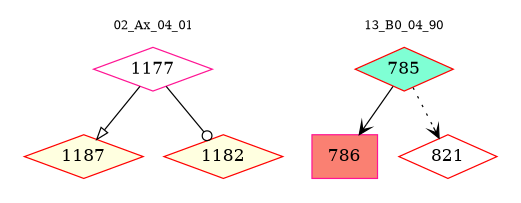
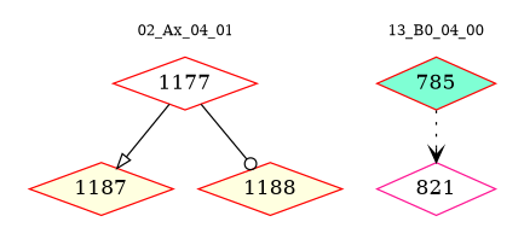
  digraph {
    node [color=red fillcolor=white shape=diamond style=filled]
    edge [arrowhead=vee color=black style=solid]
-   n1 [color=deeppink label=1177]
+   n1 [label=1177]
    n2 [fillcolor=lightyellow label=1187]
-   n3 [fillcolor=lightyellow label=1182]
+   n3 [fillcolor=lightyellow label=1188]
    n4 [fillcolor=aquamarine label=785]
-   n5 [color=deeppink fillcolor=salmon label=786 shape=box]
-   n6 [label=821]
+   n6 [color=deeppink label=821]
    subgraph cluster_1 {
      color=white
      fontsize=10
      label="02_Ax_04_01"
      n1
      n2
      n3
    }
    subgraph cluster_2 {
      color=white
      fontsize=10
-     label="13_B0_04_90"
+     label="13_B0_04_00"
      n4
-     n5
      n6
    }
    n1 -> n2 [arrowhead=onormal]
    n1 -> n3 [arrowhead=odot]
-   n4 -> n5
    n4 -> n6 [style=dotted]
  }
